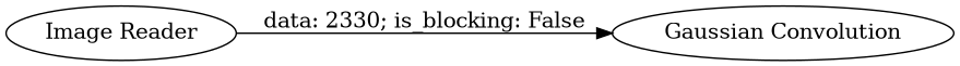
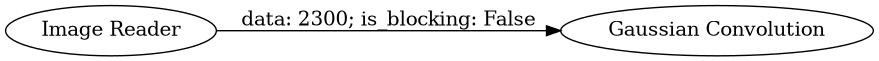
  digraph {
    rankdir=LR
    n1 [label="Gaussian Convolution"]
    n2 [label="Image Reader"]
-   n2 -> n1 [label="data: 2330; is_blocking: False"]
+   n2 -> n1 [label="data: 2300; is_blocking: False"]
  }
